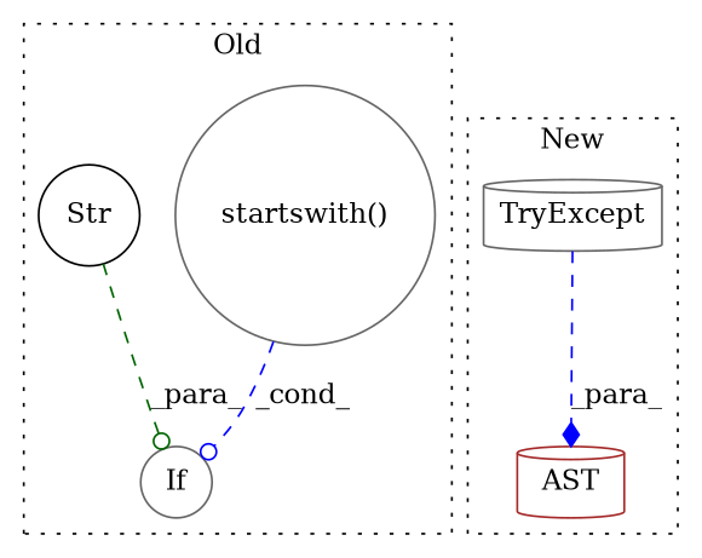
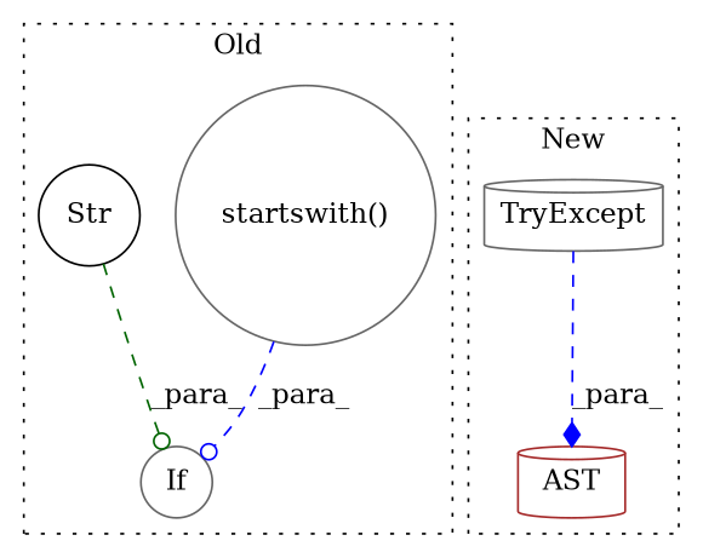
  digraph {
    node [color=gray40 shape=circle]
    edge [arrowhead=odot color=blue style=dashed]
    n1 [a=75 l="19,1" label="startswith()" s="2602,2628"]
    n2 [a=66 color=black l=7 label=Str s=2621]
    n3 [a=96 l=3 label=If s=2571]
    n4 [a=71 l=17 label=TryExcept s=3362 shape=cylinder]
    n5 [a=2 color=brown l="7,0" label=AST s="3430,0" shape=cylinder]
    subgraph cluster_1 {
      label=Old
      style=dotted
      n1
      n2
      n3
    }
    subgraph cluster_2 {
      label=New
      style=dotted
      n4
      n5
    }
-   n1 -> n3 [label=_cond_]
+   n1 -> n3 [label=_para_]
    n2 -> n3 [color=darkgreen label=_para_]
    n4 -> n5 [arrowhead=diamond label=_para_]
  }
